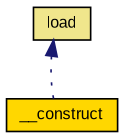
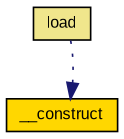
  digraph {
    rankdir=TB
    fontname="Liberation Sans"
    node [color=black fontname="Liberation Sans" fontsize=10 shape=record style=filled]
    n1 [fillcolor=khaki fontcolor=black height=0.2 label=load width=0.4]
    n2 [fillcolor=gold height=0.2 label=__construct width=0.4]
-   n1 -> n2 [color=midnightblue dir=back fontname="Liberation Sans" fontsize=10 labelfontname=Helvetica labelfontsize=10 style=dotted]
+   n2 -> n1 [color=midnightblue dir=back fontname="Liberation Sans" fontsize=10 labelfontname=Helvetica labelfontsize=10 style=dotted]
  }
